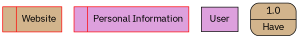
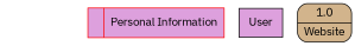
  digraph {
    fontname="IBM Plex Sans"
    node [shape=record style=filled fillcolor=tan fontname="IBM Plex Sans"]
-   n1 [color=red label="<f0>  |<f1> Website "]
    n2 [color=red label="<f0>  |<f1> Personal Information " fillcolor=plum]
    n3 [label=User shape=box fillcolor=plum]
-   n4 [label="{<f0> 1.0|<f1> Have }" shape=Mrecord]
+   n4 [label="{<f0> 1.0|<f1> Website }" shape=Mrecord]
  }
